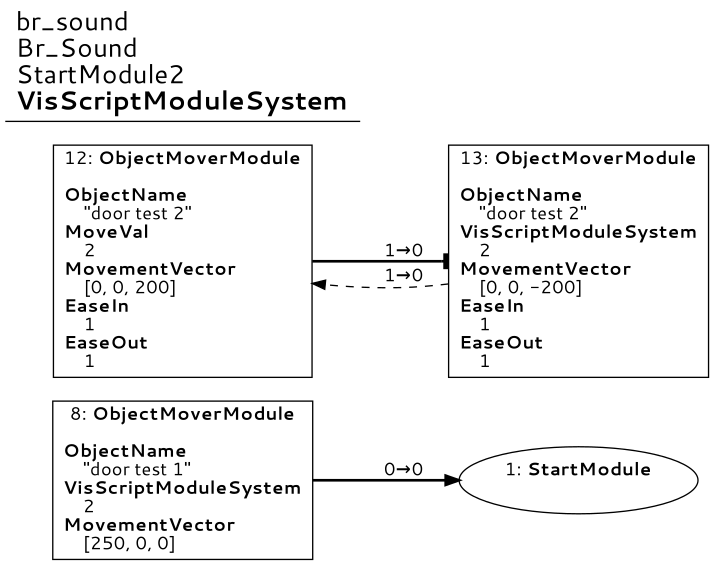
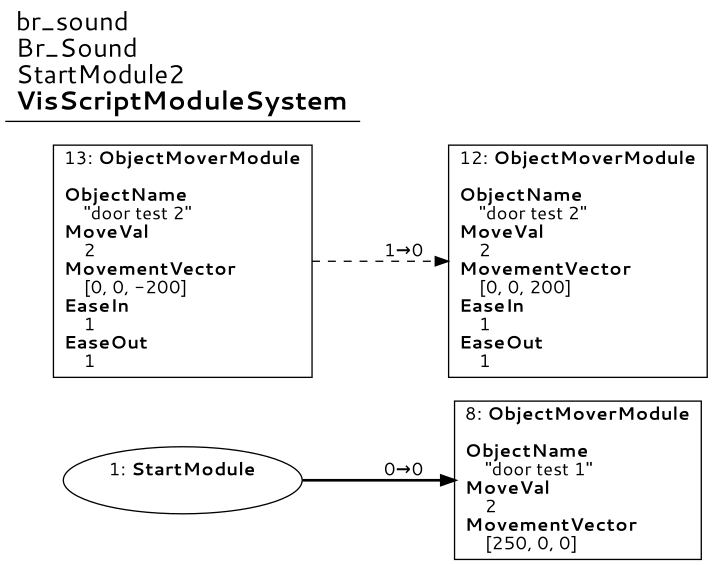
  digraph {
    fontname="Segoe UI"
    rankdir=LR
    splines=spline
    node [fontname="Segoe UI" shape=box]
    edge [arrowhead=normal fontname="Segoe UI" style=bold]
    n1 [label=<1: <b>StartModule</b><br/><br/>> shape=oval]
-   n2 [label=<8: <b>ObjectMoverModule</b><br/><br/><b>ObjectName</b><br align="left"/>    &quot;door test 1&quot;<br align="left"/><b>VisScriptModuleSystem</b><br align="left"/>    2<br align="left"/><b>MovementVector</b><br align="left"/>    [250, 0, 0]<br align="left"/>>]
+   n2 [label=<8: <b>ObjectMoverModule</b><br/><br/><b>ObjectName</b><br align="left"/>    &quot;door test 1&quot;<br align="left"/><b>MoveVal</b><br align="left"/>    2<br align="left"/><b>MovementVector</b><br align="left"/>    [250, 0, 0]<br align="left"/>>]
    n3 [label=<12: <b>ObjectMoverModule</b><br/><br/><b>ObjectName</b><br align="left"/>    &quot;door test 2&quot;<br align="left"/><b>MoveVal</b><br align="left"/>    2<br align="left"/><b>MovementVector</b><br align="left"/>    [0, 0, 200]<br align="left"/><b>EaseIn</b><br align="left"/>    1<br align="left"/><b>EaseOut</b><br align="left"/>    1<br align="left"/>>]
-   n4 [label=<13: <b>ObjectMoverModule</b><br/><br/><b>ObjectName</b><br align="left"/>    &quot;door test 2&quot;<br align="left"/><b>VisScriptModuleSystem</b><br align="left"/>    2<br align="left"/><b>MovementVector</b><br align="left"/>    [0, 0, -200]<br align="left"/><b>EaseIn</b><br align="left"/>    1<br align="left"/><b>EaseOut</b><br align="left"/>    1<br align="left"/>>]
+   n4 [label=<13: <b>ObjectMoverModule</b><br/><br/><b>ObjectName</b><br align="left"/>    &quot;door test 2&quot;<br align="left"/><b>MoveVal</b><br align="left"/>    2<br align="left"/><b>MovementVector</b><br align="left"/>    [0, 0, -200]<br align="left"/><b>EaseIn</b><br align="left"/>    1<br align="left"/><b>EaseOut</b><br align="left"/>    1<br align="left"/>>]
    n5 [label=<<font point-size="20">br_sound<br align="left"/>Br_Sound<br align="left"/>StartModule2<br align="left"/><b>VisScriptModuleSystem</b><br align="left"/></font>> shape=underline]
-   n2 -> n1 [label="0→0"]
-   n3 -> n4 [arrowhead=tee label="1→0"]
+   n1 -> n2 [label="0→0"]
    n4 -> n3 [label="1→0" style=dashed]
  }
